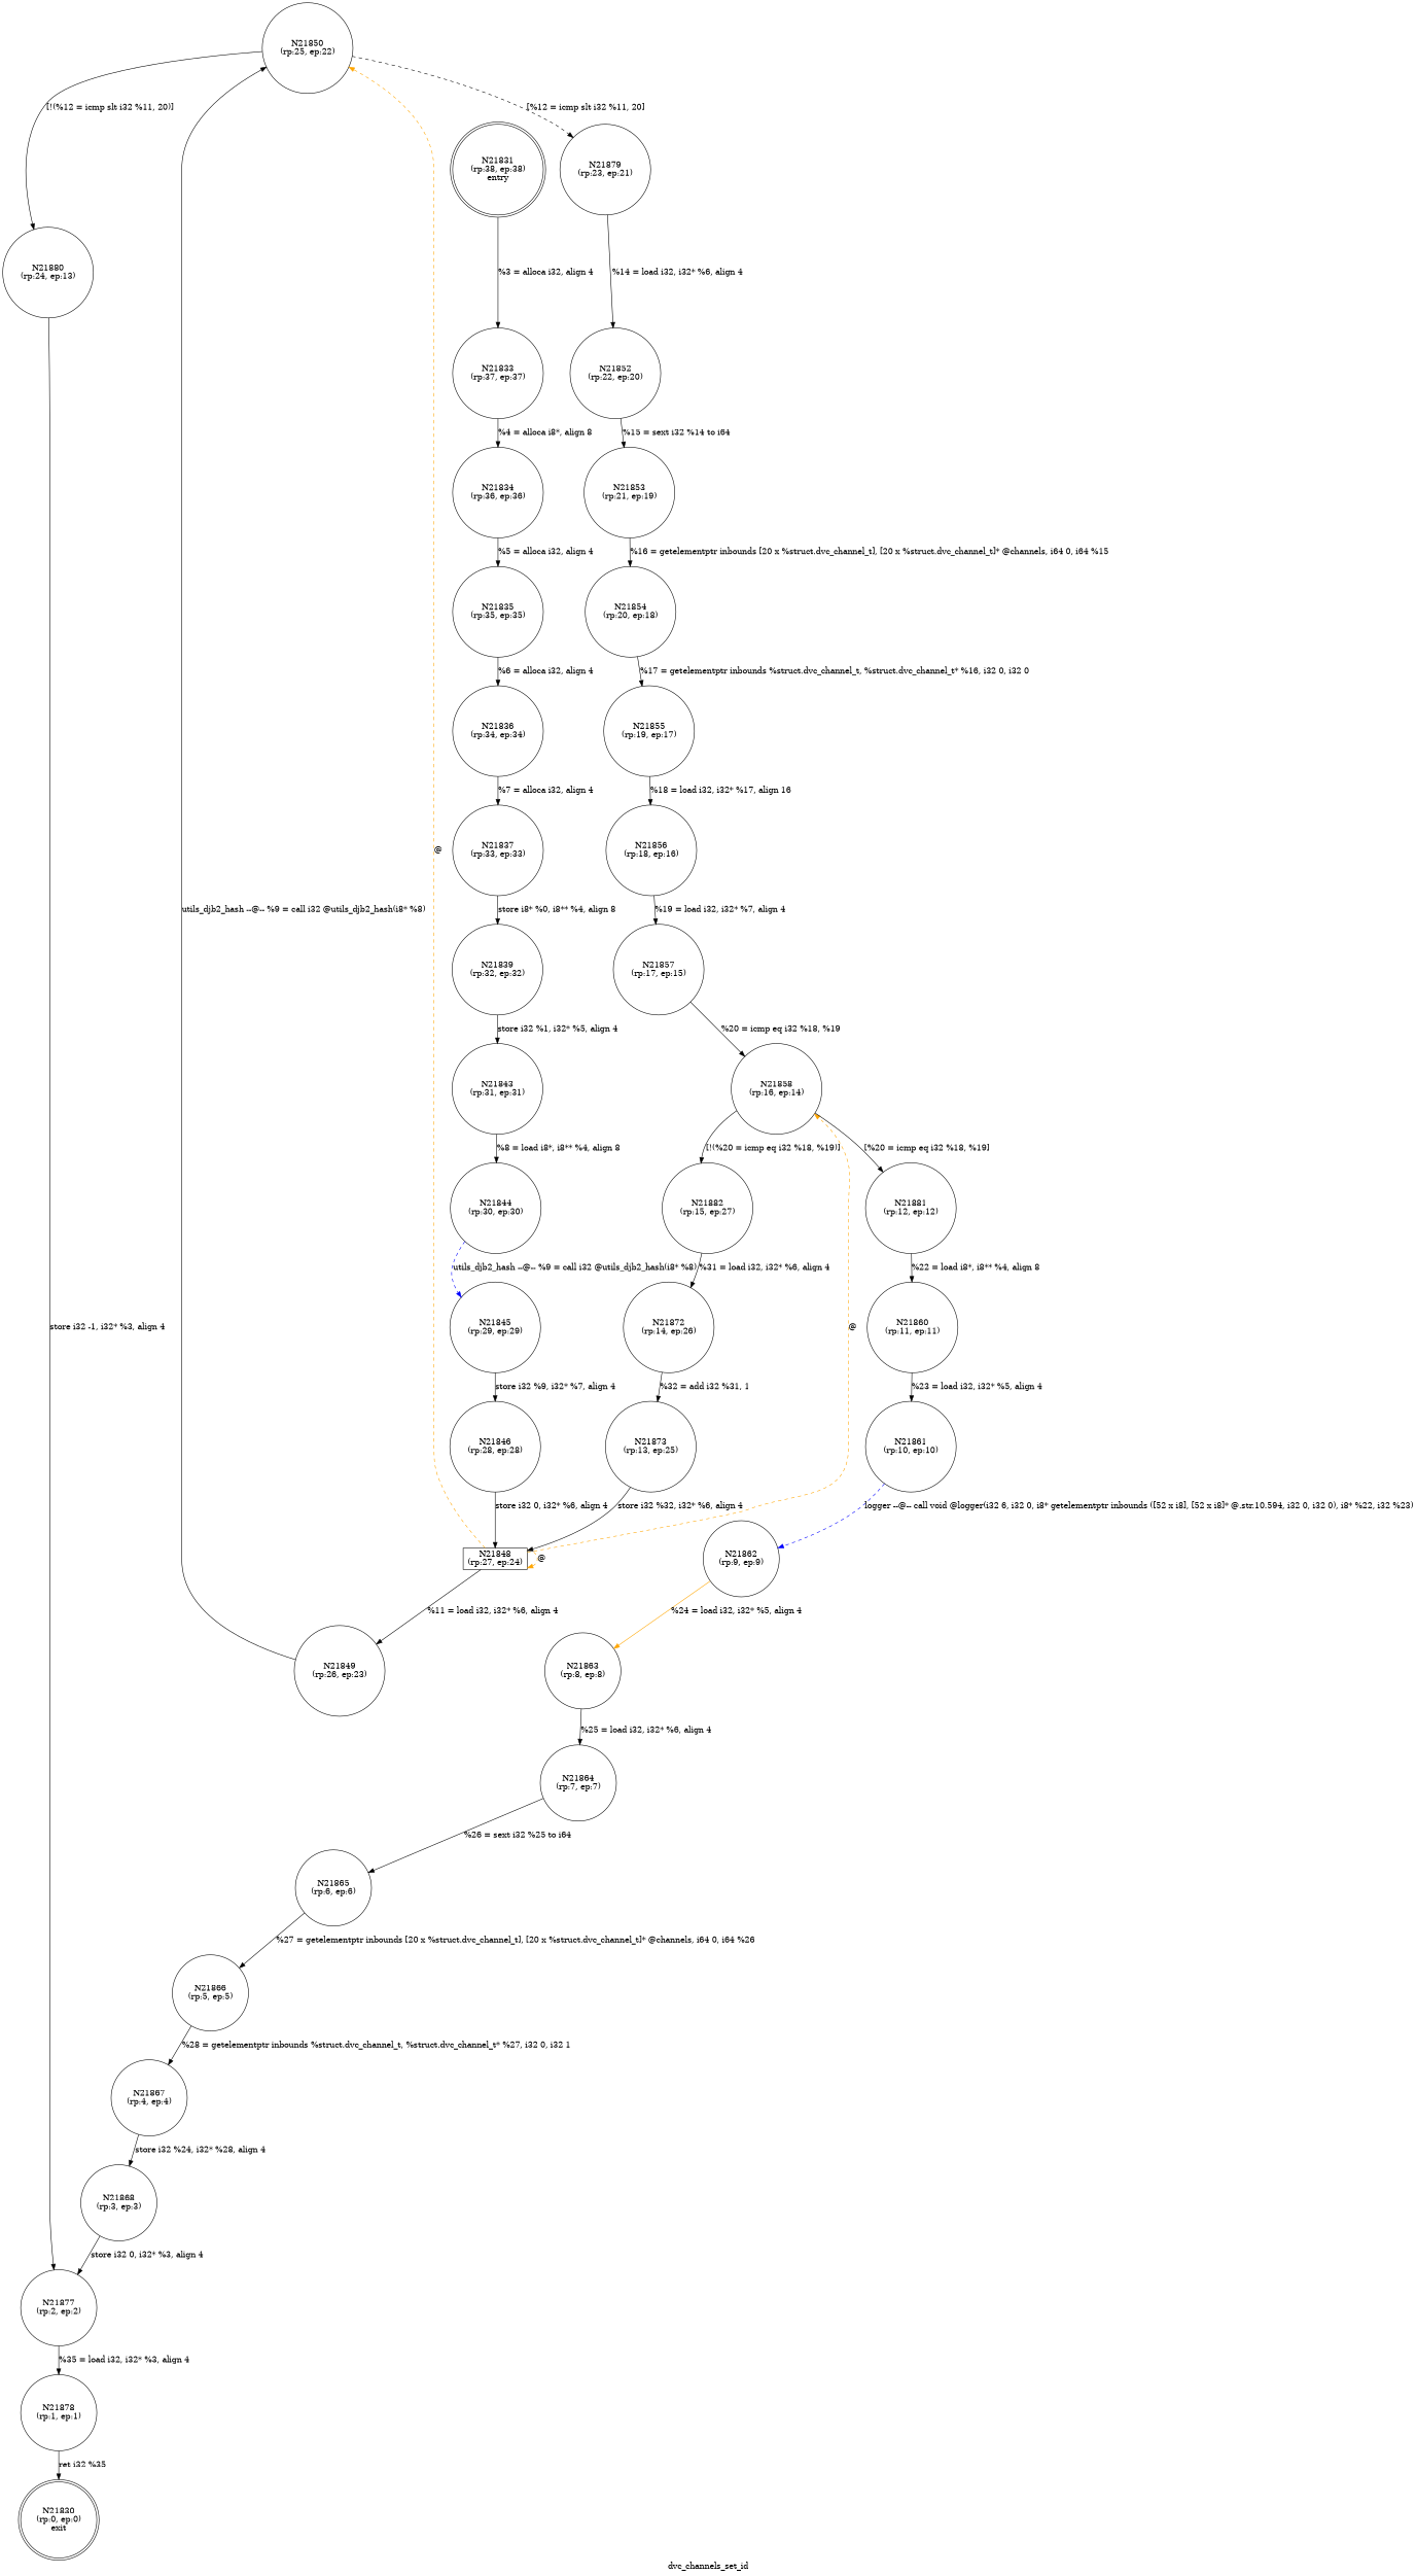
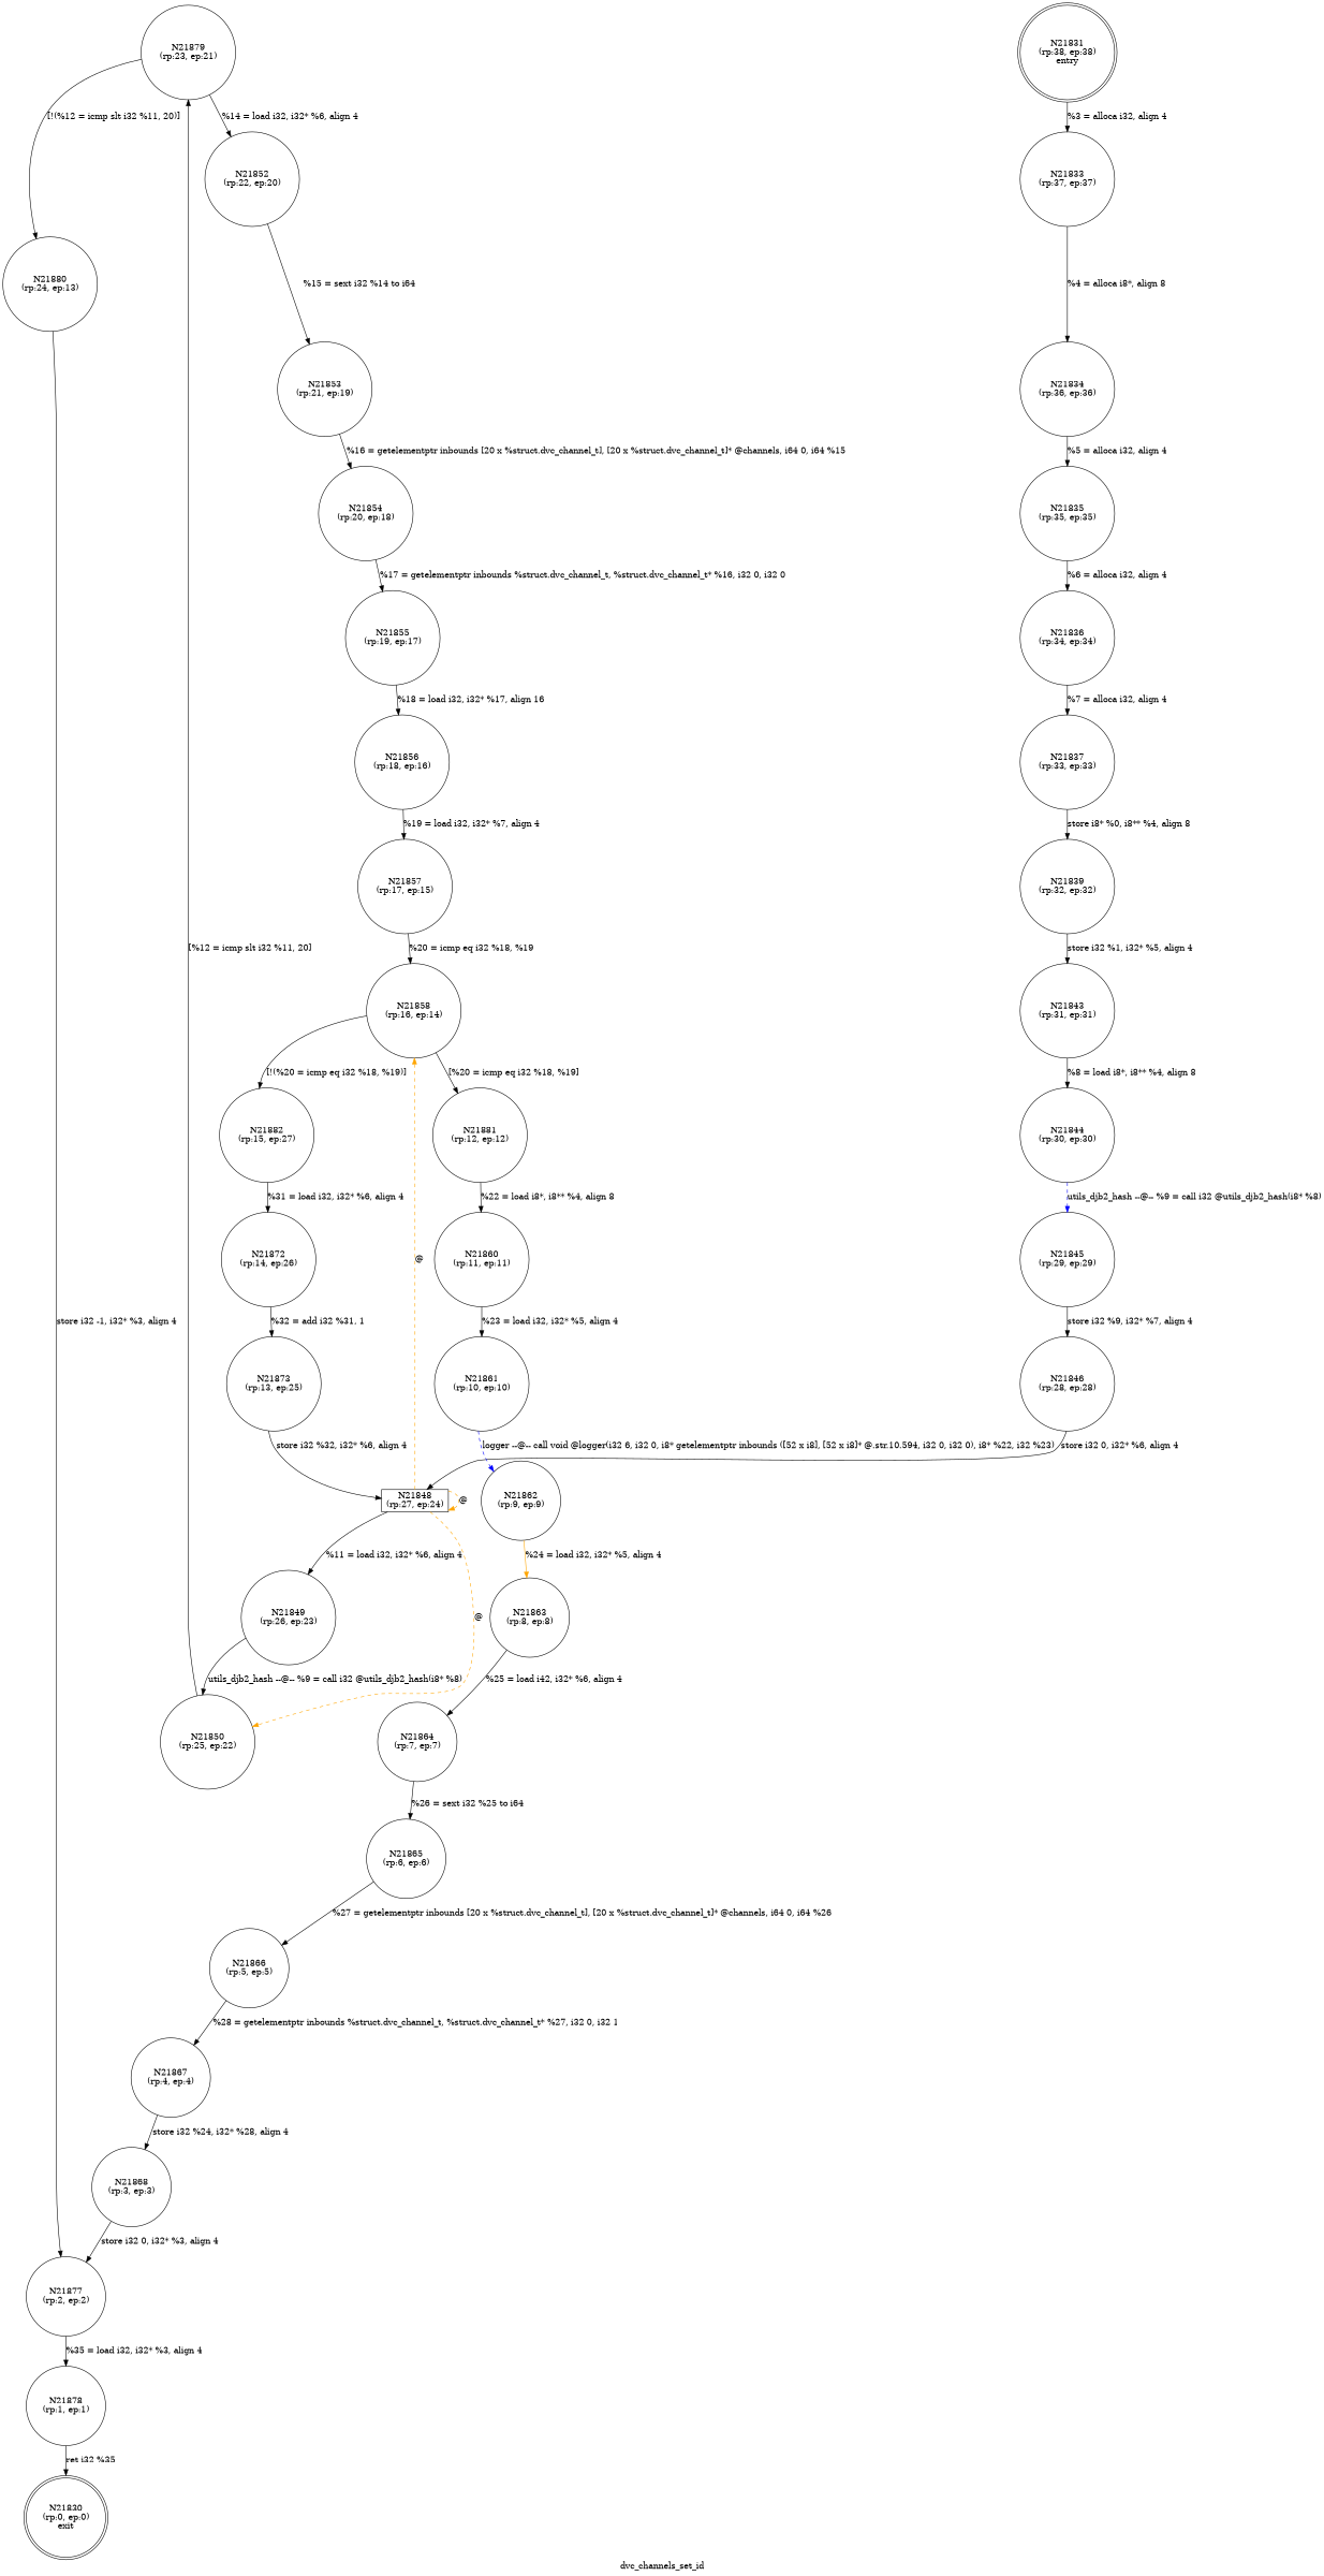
  digraph {
    label=dvc_channels_set_id
    node [shape=circle]
    n1 [label="N21830\n(rp:0, ep:0)\nexit" shape=doublecircle]
    n2 [label="N21831\n(rp:38, ep:38)\nentry" shape=doublecircle]
    n3 [label="N21833\n(rp:37, ep:37)"]
    n4 [label="N21834\n(rp:36, ep:36)"]
    n5 [label="N21835\n(rp:35, ep:35)"]
    n6 [label="N21836\n(rp:34, ep:34)"]
    n7 [label="N21837\n(rp:33, ep:33)"]
    n8 [label="N21839\n(rp:32, ep:32)"]
    n9 [label="N21843\n(rp:31, ep:31)"]
    n10 [label="N21844\n(rp:30, ep:30)"]
    n11 [label="N21845\n(rp:29, ep:29)"]
    n12 [label="N21846\n(rp:28, ep:28)"]
    n13 [label="N21848\n(rp:27, ep:24)" shape=box]
    n14 [label="N21849\n(rp:26, ep:23)"]
    n15 [label="N21858\n(rp:16, ep:14)"]
    n16 [label="N21850\n(rp:25, ep:22)"]
    n17 [label="N21881\n(rp:12, ep:12)"]
    n18 [label="N21882\n(rp:15, ep:27)"]
    n19 [label="N21879\n(rp:23, ep:21)"]
    n20 [label="N21880\n(rp:24, ep:13)"]
    n21 [label="N21860\n(rp:11, ep:11)"]
    n22 [label="N21872\n(rp:14, ep:26)"]
    n23 [label="N21852\n(rp:22, ep:20)"]
    n24 [label="N21877\n(rp:2, ep:2)"]
    n25 [label="N21853\n(rp:21, ep:19)"]
    n26 [label="N21878\n(rp:1, ep:1)"]
    n27 [label="N21854\n(rp:20, ep:18)"]
    n28 [label="N21855\n(rp:19, ep:17)"]
    n29 [label="N21856\n(rp:18, ep:16)"]
    n30 [label="N21857\n(rp:17, ep:15)"]
    n31 [label="N21861\n(rp:10, ep:10)"]
    n32 [label="N21873\n(rp:13, ep:25)"]
    n33 [label="N21862\n(rp:9, ep:9)"]
    n34 [label="N21863\n(rp:8, ep:8)"]
    n35 [label="N21864\n(rp:7, ep:7)"]
    n36 [label="N21865\n(rp:6, ep:6)"]
    n37 [label="N21866\n(rp:5, ep:5)"]
    n38 [label="N21867\n(rp:4, ep:4)"]
    n39 [label="N21868\n(rp:3, ep:3)"]
    n2 -> n3 [label="%3 = alloca i32, align 4"]
    n3 -> n4 [label="%4 = alloca i8*, align 8"]
    n4 -> n5 [label="%5 = alloca i32, align 4"]
    n5 -> n6 [label="%6 = alloca i32, align 4"]
    n6 -> n7 [label="%7 = alloca i32, align 4"]
    n7 -> n8 [label="store i8* %0, i8** %4, align 8"]
    n8 -> n9 [label="store i32 %1, i32* %5, align 4"]
    n9 -> n10 [label="%8 = load i8*, i8** %4, align 8"]
    n10 -> n11 [color=blue label="utils_djb2_hash --@-- %9 = call i32 @utils_djb2_hash(i8* %8)" style=dashed]
    n11 -> n12 [label="store i32 %9, i32* %7, align 4"]
    n12 -> n13 [label="store i32 0, i32* %6, align 4"]
    n13 -> n13 [color=orange label="@" style=dashed]
    n13 -> n14 [label="%11 = load i32, i32* %6, align 4"]
    n13 -> n15 [color=orange label="@" style=dashed]
    n13 -> n16 [color=orange label="@" style=dashed]
    n14 -> n16 [label="utils_djb2_hash --@-- %9 = call i32 @utils_djb2_hash(i8* %8)"]
    n15 -> n17 [label="[%20 = icmp eq i32 %18, %19]"]
    n15 -> n18 [label="[!(%20 = icmp eq i32 %18, %19)]"]
-   n16 -> n19 [label="[%12 = icmp slt i32 %11, 20]" style=dashed]
-   n16 -> n20 [label="[!(%12 = icmp slt i32 %11, 20)]"]
+   n16 -> n19 [label="[%12 = icmp slt i32 %11, 20]"]
+   n19 -> n20 [label="[!(%12 = icmp slt i32 %11, 20)]"]
    n17 -> n21 [label="%22 = load i8*, i8** %4, align 8"]
    n18 -> n22 [label="%31 = load i32, i32* %6, align 4"]
    n19 -> n23 [label="%14 = load i32, i32* %6, align 4"]
    n20 -> n24 [label="store i32 -1, i32* %3, align 4"]
    n21 -> n31 [label="%23 = load i32, i32* %5, align 4"]
    n22 -> n32 [label="%32 = add i32 %31, 1"]
    n23 -> n25 [label="%15 = sext i32 %14 to i64"]
    n24 -> n26 [label="%35 = load i32, i32* %3, align 4"]
    n25 -> n27 [label="%16 = getelementptr inbounds [20 x %struct.dvc_channel_t], [20 x %struct.dvc_channel_t]* @channels, i64 0, i64 %15"]
    n26 -> n1 [label="ret i32 %35"]
    n27 -> n28 [label="%17 = getelementptr inbounds %struct.dvc_channel_t, %struct.dvc_channel_t* %16, i32 0, i32 0"]
    n28 -> n29 [label="%18 = load i32, i32* %17, align 16"]
    n29 -> n30 [label="%19 = load i32, i32* %7, align 4"]
    n30 -> n15 [label="%20 = icmp eq i32 %18, %19"]
    n31 -> n33 [color=blue label="logger --@-- call void @logger(i32 6, i32 0, i8* getelementptr inbounds ([52 x i8], [52 x i8]* @.str.10.594, i32 0, i32 0), i8* %22, i32 %23)" style=dashed]
    n32 -> n13 [label="store i32 %32, i32* %6, align 4"]
    n33 -> n34 [color=orange label="%24 = load i32, i32* %5, align 4"]
-   n34 -> n35 [label="%25 = load i32, i32* %6, align 4"]
+   n34 -> n35 [label="%25 = load i42, i32* %6, align 4"]
    n35 -> n36 [label="%26 = sext i32 %25 to i64"]
    n36 -> n37 [label="%27 = getelementptr inbounds [20 x %struct.dvc_channel_t], [20 x %struct.dvc_channel_t]* @channels, i64 0, i64 %26"]
    n37 -> n38 [label="%28 = getelementptr inbounds %struct.dvc_channel_t, %struct.dvc_channel_t* %27, i32 0, i32 1"]
    n38 -> n39 [label="store i32 %24, i32* %28, align 4"]
    n39 -> n24 [label="store i32 0, i32* %3, align 4"]
  }
